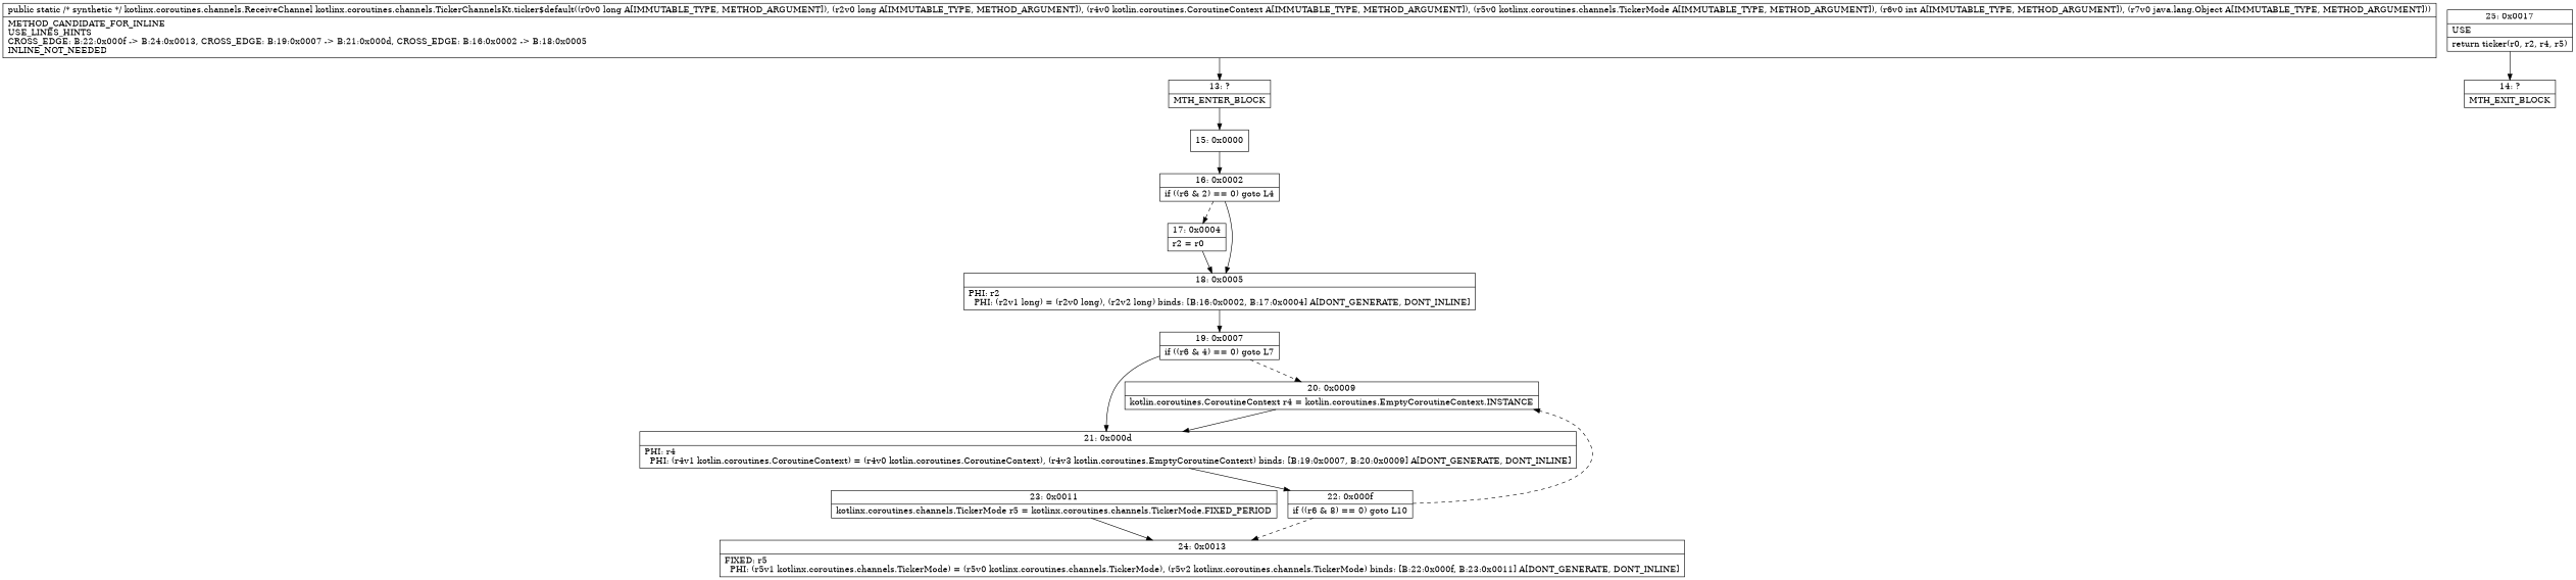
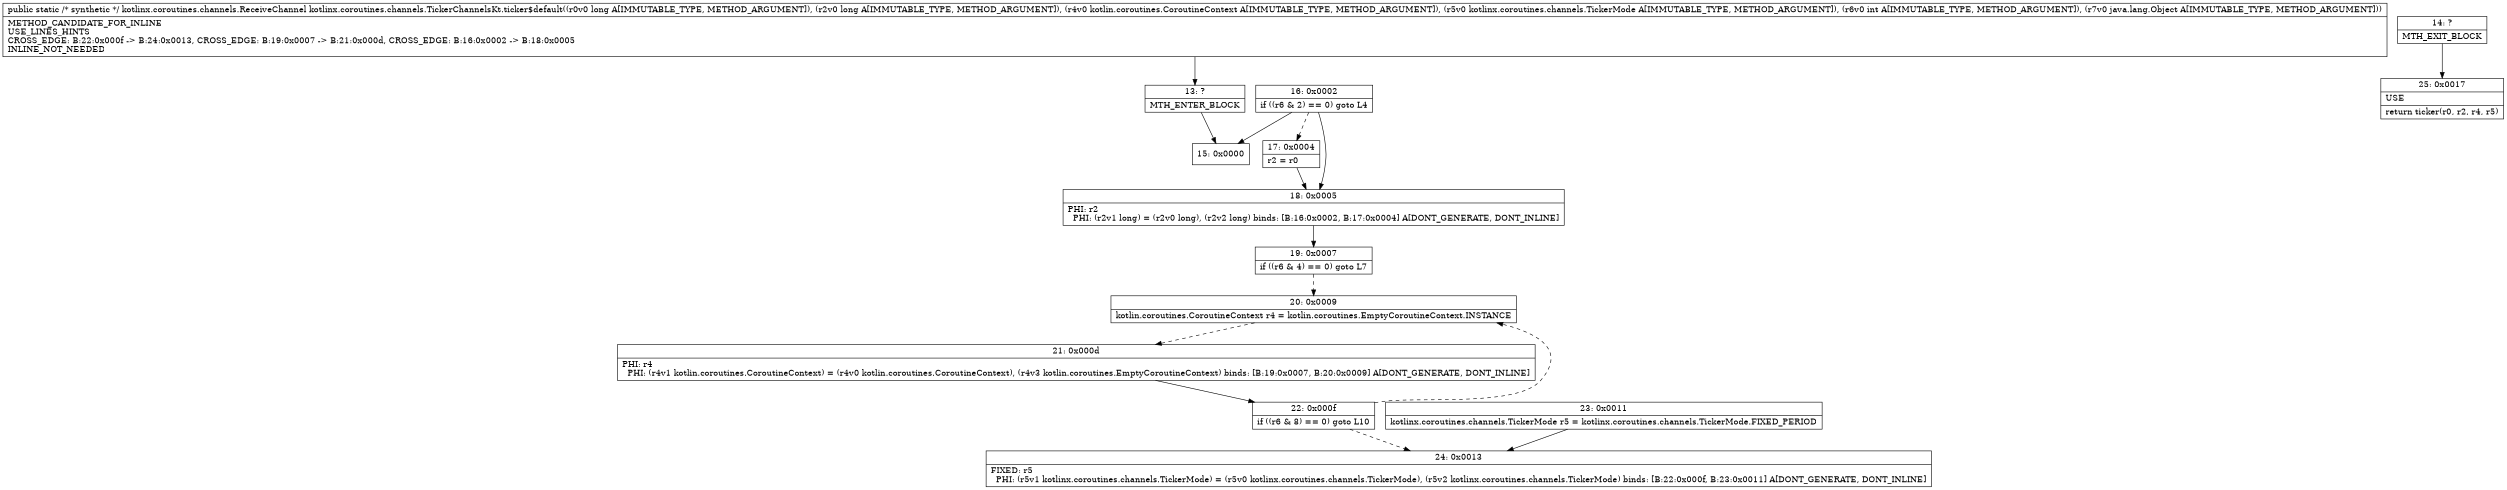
  digraph {
    node [shape=record]
    n1 [label="{13\:\ ?|MTH_ENTER_BLOCK\l}"]
    n2 [label="{15\:\ 0x0000}"]
    n3 [label="{16\:\ 0x0002|if ((r6 & 2) == 0) goto L4\l}"]
    n4 [label="{17\:\ 0x0004|r2 = r0\l}"]
    n5 [label="{18\:\ 0x0005|PHI: r2 \l  PHI: (r2v1 long) = (r2v0 long), (r2v2 long) binds: [B:16:0x0002, B:17:0x0004] A[DONT_GENERATE, DONT_INLINE]\l}"]
    n6 [label="{19\:\ 0x0007|if ((r6 & 4) == 0) goto L7\l}"]
    n7 [label="{20\:\ 0x0009|kotlin.coroutines.CoroutineContext r4 = kotlin.coroutines.EmptyCoroutineContext.INSTANCE\l}"]
    n8 [label="{21\:\ 0x000d|PHI: r4 \l  PHI: (r4v1 kotlin.coroutines.CoroutineContext) = (r4v0 kotlin.coroutines.CoroutineContext), (r4v3 kotlin.coroutines.EmptyCoroutineContext) binds: [B:19:0x0007, B:20:0x0009] A[DONT_GENERATE, DONT_INLINE]\l}"]
    n9 [label="{22\:\ 0x000f|if ((r6 & 8) == 0) goto L10\l}"]
    n10 [label="{24\:\ 0x0013|FIXED: r5 \l  PHI: (r5v1 kotlinx.coroutines.channels.TickerMode) = (r5v0 kotlinx.coroutines.channels.TickerMode), (r5v2 kotlinx.coroutines.channels.TickerMode) binds: [B:22:0x000f, B:23:0x0011] A[DONT_GENERATE, DONT_INLINE]\l}"]
    n11 [label="{23\:\ 0x0011|kotlinx.coroutines.channels.TickerMode r5 = kotlinx.coroutines.channels.TickerMode.FIXED_PERIOD\l}"]
    n12 [label="{25\:\ 0x0017|USE\l|return ticker(r0, r2, r4, r5)\l}"]
    n13 [label="{14\:\ ?|MTH_EXIT_BLOCK\l}"]
    n14 [label="{public static \/* synthetic *\/ kotlinx.coroutines.channels.ReceiveChannel kotlinx.coroutines.channels.TickerChannelsKt.ticker$default((r0v0 long A[IMMUTABLE_TYPE, METHOD_ARGUMENT]), (r2v0 long A[IMMUTABLE_TYPE, METHOD_ARGUMENT]), (r4v0 kotlin.coroutines.CoroutineContext A[IMMUTABLE_TYPE, METHOD_ARGUMENT]), (r5v0 kotlinx.coroutines.channels.TickerMode A[IMMUTABLE_TYPE, METHOD_ARGUMENT]), (r6v0 int A[IMMUTABLE_TYPE, METHOD_ARGUMENT]), (r7v0 java.lang.Object A[IMMUTABLE_TYPE, METHOD_ARGUMENT]))  | METHOD_CANDIDATE_FOR_INLINE\lUSE_LINES_HINTS\lCROSS_EDGE: B:22:0x000f \-\> B:24:0x0013, CROSS_EDGE: B:19:0x0007 \-\> B:21:0x000d, CROSS_EDGE: B:16:0x0002 \-\> B:18:0x0005\lINLINE_NOT_NEEDED\l}"]
    n1 -> n2
-   n2 -> n3
+   n3 -> n2
    n3 -> n4 [style=dashed]
    n3 -> n5
    n4 -> n5
    n5 -> n6
    n6 -> n7 [style=dashed]
-   n6 -> n8
-   n7 -> n8
+   n7 -> n8 [style=dashed]
    n8 -> n9
    n9 -> n7 [style=dashed]
    n9 -> n10 [style=dashed]
    n11 -> n10
-   n12 -> n13
+   n13 -> n12
    n14 -> n1
  }
